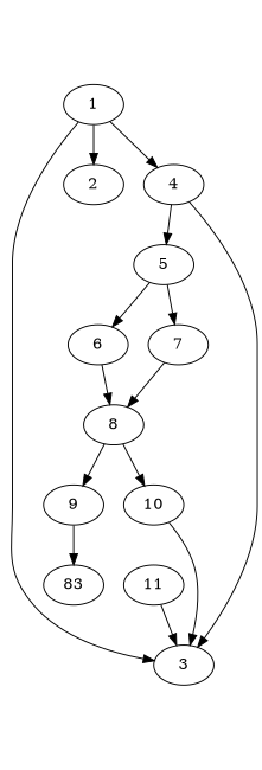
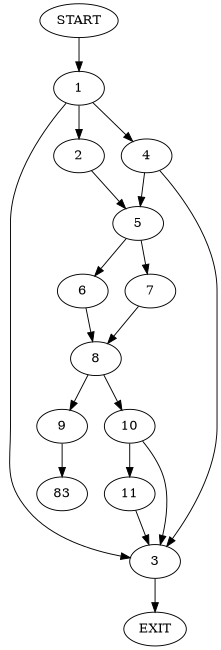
  digraph {
+   n1 [label=START]
    1
    2
    3
    4
+   n6 [label=EXIT]
    5
    6
    7
    8
    9
    10
    n13 [label=83]
    11
+   n1 -> 1
    1 -> 2
    1 -> 3
    1 -> 4
+   2 -> 5
+   3 -> n6
    4 -> 3
    4 -> 5
    5 -> 6
    5 -> 7
    6 -> 8
    7 -> 8
    8 -> 9
    8 -> 10
    9 -> n13
    10 -> 3
+   10 -> 11
    11 -> 3
  }
